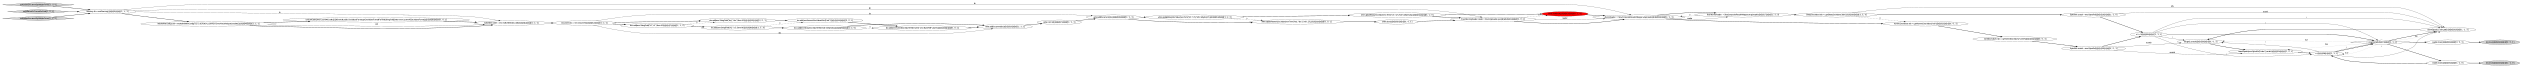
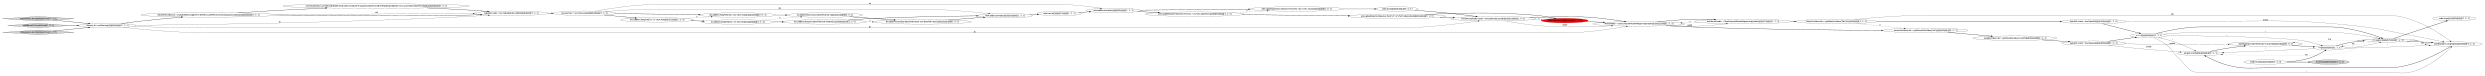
  digraph {
    fontname="Liberation Sans"
    rankdir=LR
    node [fillcolor=white fontname="Liberation Sans" shape=ellipse style=filled]
    edge [fontname="Liberation Sans" style=bold]
    n1 [label="AtomicReader r = SlowCompositeReaderWrapper.wrap(reader)@@@22@@@['1', '1', '1']"]
    n2 [label="final AtomicReader r = SlowCompositeReaderWrapper.wrap(reader)@@@17@@@['1', '1', '0']"]
    n3 [label="NumericDocValues ndv = r.getNumericDocValues(\"ndv\")@@@23@@@['0', '0', '1']"]
    n4 [label="BinaryDocValues bdv = r.getBinaryDocValues(\"bdv\")@@@18@@@['1', '1', '0']"]
    n5 [label="SortedDocValues sdv = r.getSortedDocValues(\"sorted\")@@@24@@@['0', '0', '1']"]
    n6 [label="writer.updateNumericDocValue(new Term(\"key\",\"doc\"),\"ndv\",17L)@@@19@@@['0', '0', '1']"]
    n7 [label="writer.close()@@@20@@@['0', '0', '1']"]
    n8 [label="final DirectoryReader reader = DirectoryReader.open(dir)@@@21@@@['1', '0', '1']"]
    n9 [label="i < r.maxDoc()@@@27@@@['1', '1', '1']" shape=diamond]
    n10 [label="sdv.get(i,scratch)@@@30@@@['0', '0', '1']"]
    n11 [label="reader.close()@@@33@@@['0', '0', '1']"]
    n12 [label="assertEquals(new BytesRef(\"value\"),scratch)@@@31@@@['0', '0', '1']"]
    n13 [label="reader.close()@@@25@@@['1', '1', '0']"]
    n14 [label="assertEquals(17,ndv.get(i))@@@29@@@['1', '1', '1']"]
    n15 [label="i++@@@28@@@['1', '1', '1']"]
-   n16 [fillcolor=lightgray label="dir.close()@@@34@@@['0', '0', '1']"]
    n17 [fillcolor=lightgray label="dir.close()@@@26@@@['1', '1', '0']"]
    n18 [fillcolor=red label="writer.shutdown()@@@15@@@['0', '1', '0']"]
    n19 [label="doc.add(new NumericDocValuesField(\"ndv\",5))@@@14@@@['0', '0', '1']"]
    n20 [label="doc.add(new SortedDocValuesField(\"sorted\",new BytesRef(\"value\")))@@@15@@@['0', '0', '1']"]
    n21 [label="writer.addDocument(doc)@@@16@@@['1', '1', '1']"]
    n22 [label="int i = 0@@@26@@@['1', '1', '1']"]
    n23 [label="BytesRef scratch = new BytesRef()@@@19@@@['1', '1', '0']"]
    n24 [label="BytesRef scratch = new BytesRef()@@@25@@@['0', '0', '1']"]
    n25 [label="conf.setCodec(new Lucene46Codec(){@Override public DocValuesFormat getDocValuesFormatForField(String field){return new Lucene45DocValuesFormat()}})@@@5@@@['0', '0', '1']"]
    n26 [label="IndexWriter writer = new IndexWriter(dir,conf)@@@11@@@['1', '1', '1']"]
    n27 [label="Document doc = new Document()@@@12@@@['1', '1', '1']"]
    n28 [label="writer.updateBinaryDocValue(new Term(\"k2\",\"v2\"),\"bdv\",toBytes(3L))@@@14@@@['1', '1', '0']"]
    n29 [label="writer.commit()@@@17@@@['1', '1', '1']"]
    n30 [label="writer.addDocument(doc)@@@18@@@['1', '1', '1']"]
    n31 [label="writer.updateBinaryDocValue(new Term(\"k1\",\"v1\"),\"bdv\",toBytes(17L))@@@13@@@['1', '1', '0']"]
    n32 [label="IndexWriterConfig conf = newIndexWriterConfig(TEST_VERSION_CURRENT,new MockAnalyzer(random()))@@@4@@@['1', '1', '1']"]
    n33 [label="doc.add(new StringField(\"key\",\"doc\",Store.NO))@@@13@@@['0', '0', '1']"]
    n34 [label="doc.add(new StringField(\"k1\",\"v1\",Store.NO))@@@7@@@['1', '1', '0']"]
    n35 [label="doc.add(new StringField(\"k2\",\"v2\",Store.NO))@@@8@@@['1', '1', '0']"]
    n36 [fillcolor=lightgray label="testUpdateDocumentByMultipleTerms['1', '0', '0']" shape=diamond]
    n37 [label="Directory dir = newDirectory()@@@3@@@['1', '1', '1']"]
    n38 [label="doc.add(new BinaryDocValuesField(\"bdv\",toBytes(5L)))@@@9@@@['1', '1', '0']"]
    n39 [fillcolor=lightgray label="testDifferentDVFormatPerField['0', '0', '1']" shape=diamond]
    n40 [fillcolor=lightgray label="testUpdateDocumentByMultipleTerms['0', '1', '0']" shape=diamond]
    n1 -> n2 [label=reader style=solid]
    n1 -> n2
    n1 -> n3
    n2 -> n1 [label=0 style=dashed]
    n2 -> n4
    n3 -> n5
    n4 -> n3 [label=0 style=dashed]
    n4 -> n14 [label=bdv style=solid]
    n4 -> n23
    n5 -> n24
    n6 -> n7
    n7 -> n8
    n8 -> n1
    n8 -> n1 [label=reader style=solid]
    n8 -> n18 [label=0 style=dashed]
    n9 -> n10 [label=true style=dotted]
    n9 -> n11
    n9 -> n12 [label=true style=dotted]
-   n9 -> n13
    n9 -> n14 [label=true style=dotted]
    n9 -> n14
    n9 -> n15 [label=true style=dotted]
    n10 -> n12
-   n11 -> n16
    n12 -> n15
    n13 -> n15
    n13 -> n17
    n14 -> n10
    n15 -> n9
    n15 -> n9 [label=i style=solid]
    n15 -> n10 [label=i style=solid]
    n15 -> n14 [label=i style=solid]
    n18 -> n1
    n19 -> n20
    n20 -> n21
    n21 -> n29
    n22 -> n9 [label=i style=solid]
    n22 -> n9
    n22 -> n10 [label=i style=solid]
    n22 -> n14 [label=i style=solid]
    n22 -> n15 [label=i style=solid]
    n23 -> n14 [label=scratch style=solid]
    n23 -> n22
    n24 -> n10 [label=scratch style=solid]
    n24 -> n12 [label=scratch style=solid]
    n24 -> n22
    n25 -> n26
    n26 -> n27
    n27 -> n21 [label=doc style=solid]
    n27 -> n30 [label=doc style=solid]
    n27 -> n33
    n27 -> n34
    n28 -> n8
    n28 -> n18
    n29 -> n30
    n30 -> n6
    n30 -> n31
    n31 -> n6 [label=0 style=dashed]
    n31 -> n28
    n32 -> n25
    n32 -> n26 [label=conf style=solid]
    n32 -> n26
    n33 -> n19
    n34 -> n33 [label=0 style=dashed]
    n34 -> n35
    n35 -> n19 [label=0 style=dashed]
    n35 -> n38
    n36 -> n37
    n37 -> n1 [label=dir style=solid]
    n37 -> n8 [label=dir style=solid]
    n37 -> n26 [label=dir style=solid]
    n37 -> n32
    n38 -> n20 [label=0 style=dashed]
    n38 -> n21
    n39 -> n37
    n40 -> n37
  }
